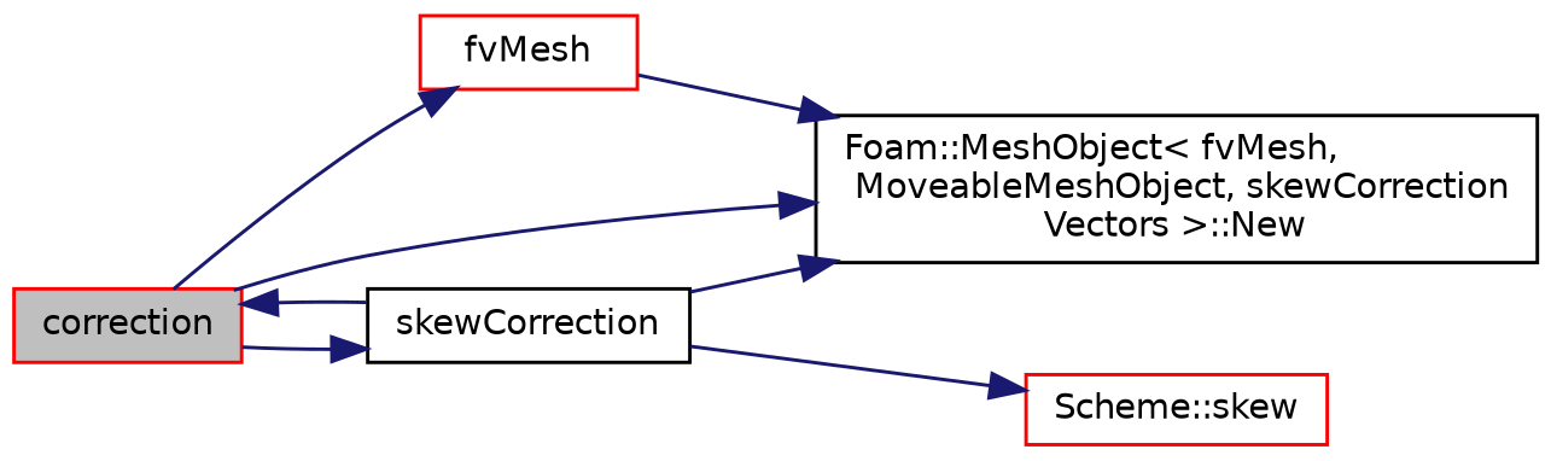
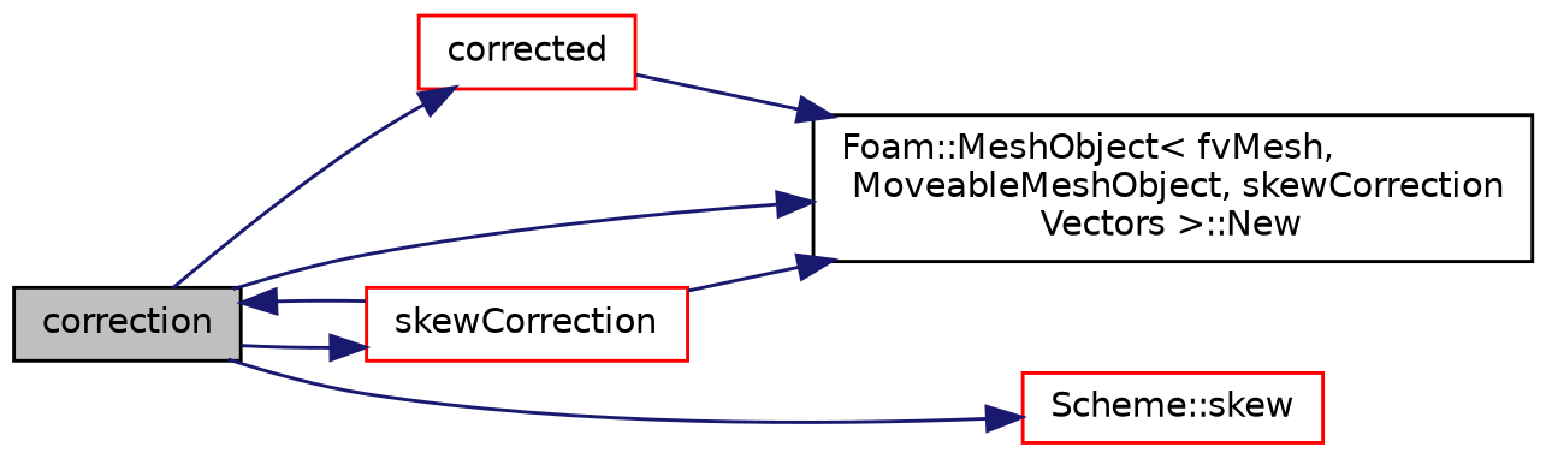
  digraph {
    rankdir=LR
    node [color=red fontname=Helvetica fontsize=10 shape=record]
    edge [color=midnightblue fontname=Helvetica fontsize=10 labelfontname=Helvetica labelfontsize=10 style=solid]
-   n1 [fillcolor=grey75 fontcolor=black height=0.2 label=correction style=filled width=0.4]
-   n2 [height=0.2 label=fvMesh width=0.4]
+   n1 [color=black fillcolor=grey75 fontcolor=black height=0.2 label=correction style=filled width=0.4]
+   n2 [height=0.2 label=corrected width=0.4]
    n3 [color=black height=0.2 label="Foam::MeshObject\< fvMesh,\l MoveableMeshObject, skewCorrection\lVectors \>::New" width=0.4]
-   n4 [color=black height=0.2 label=skewCorrection width=0.4]
+   n4 [height=0.2 label=skewCorrection width=0.4]
    n5 [height=0.2 label="Scheme::skew" width=0.4]
    n1 -> n2
    n1 -> n3
    n1 -> n4
-   n4 -> n5
+   n1 -> n5
    n2 -> n3
    n4 -> n1
    n4 -> n3
  }
